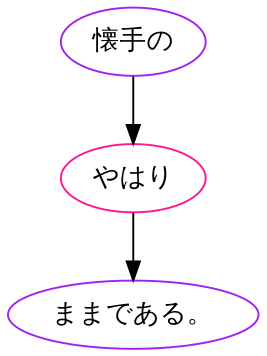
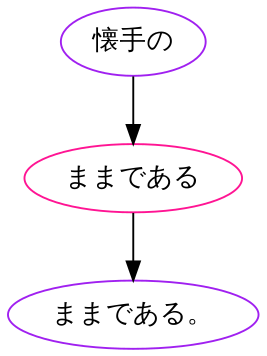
  digraph {
    fontname="Roboto Condensed"
    node [color=purple fontname="Roboto Condensed"]
    edge [fontname="Roboto Condensed"]
-   n1 [color=deeppink label="やはり"]
+   n1 [color=deeppink label="ままである"]
    n2 [label="ままである。"]
    n3 [label="懐手の"]
    n1 -> n2
    n3 -> n1
  }
